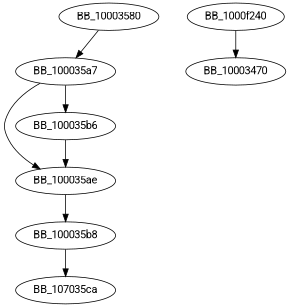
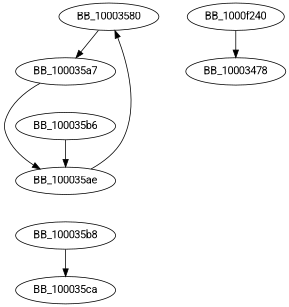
  digraph {
    fontname=Roboto
    node [fontname=Roboto]
    edge [fontname=Roboto]
    BB_10003580
    BB_100035a7
    BB_100035ae
    BB_100035b6
    BB_100035b8
-   BB_100035ca [label=BB_107035ca]
+   BB_100035ca
    BB_1000f240
-   BB_10003470
+   BB_10003470 [label=BB_10003478]
    BB_10003580 -> BB_100035a7
    BB_100035a7 -> BB_100035ae
-   BB_100035a7 -> BB_100035b6
-   BB_100035ae -> BB_100035b8
+   BB_100035ae -> BB_10003580
    BB_100035b6 -> BB_100035ae
    BB_100035b8 -> BB_100035ca
    BB_1000f240 -> BB_10003470
  }
